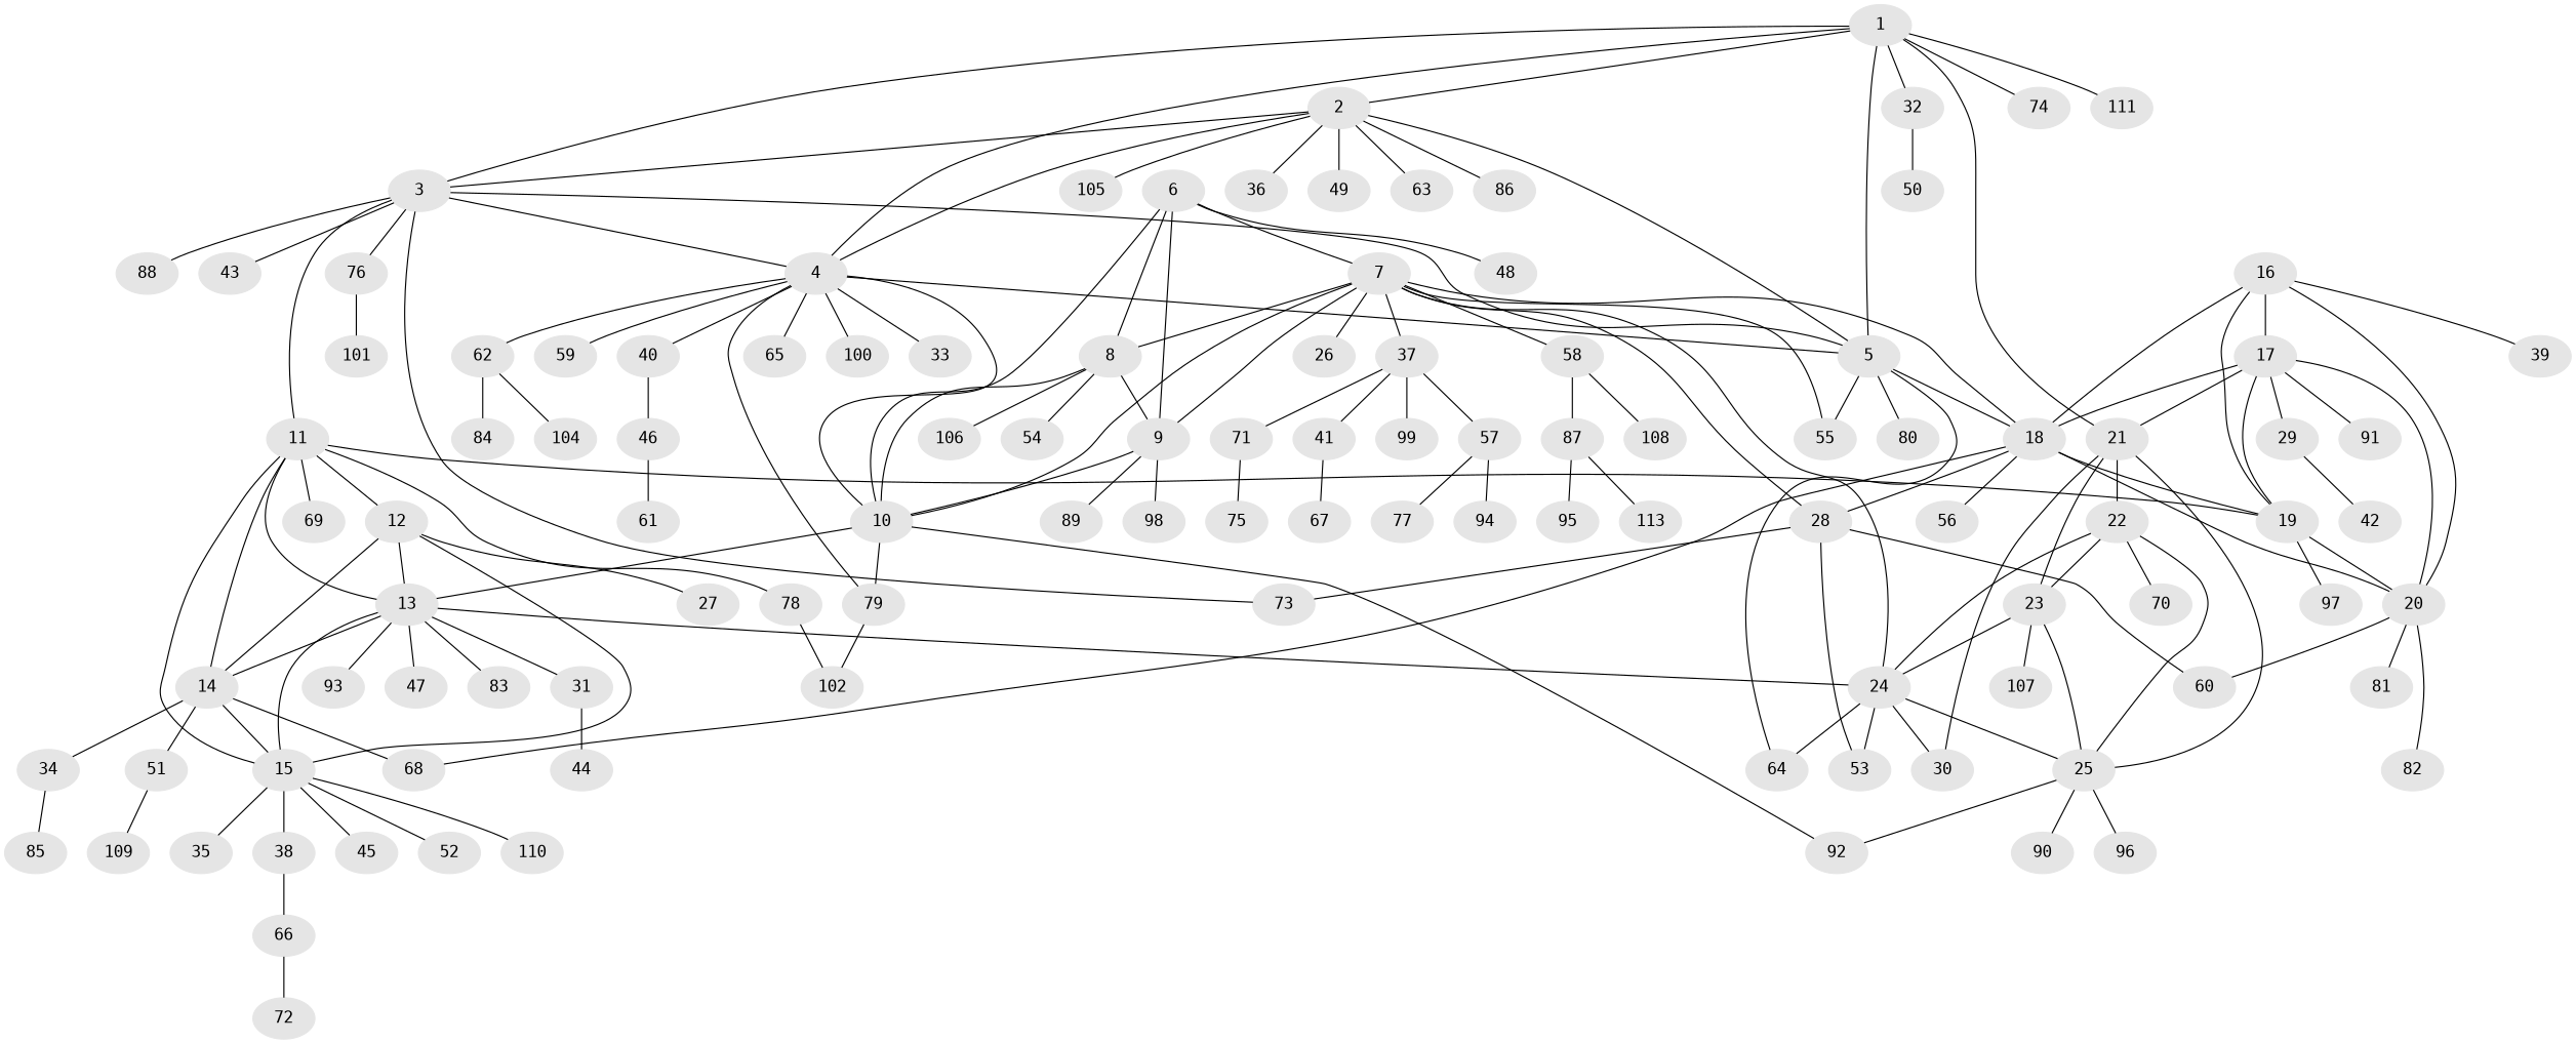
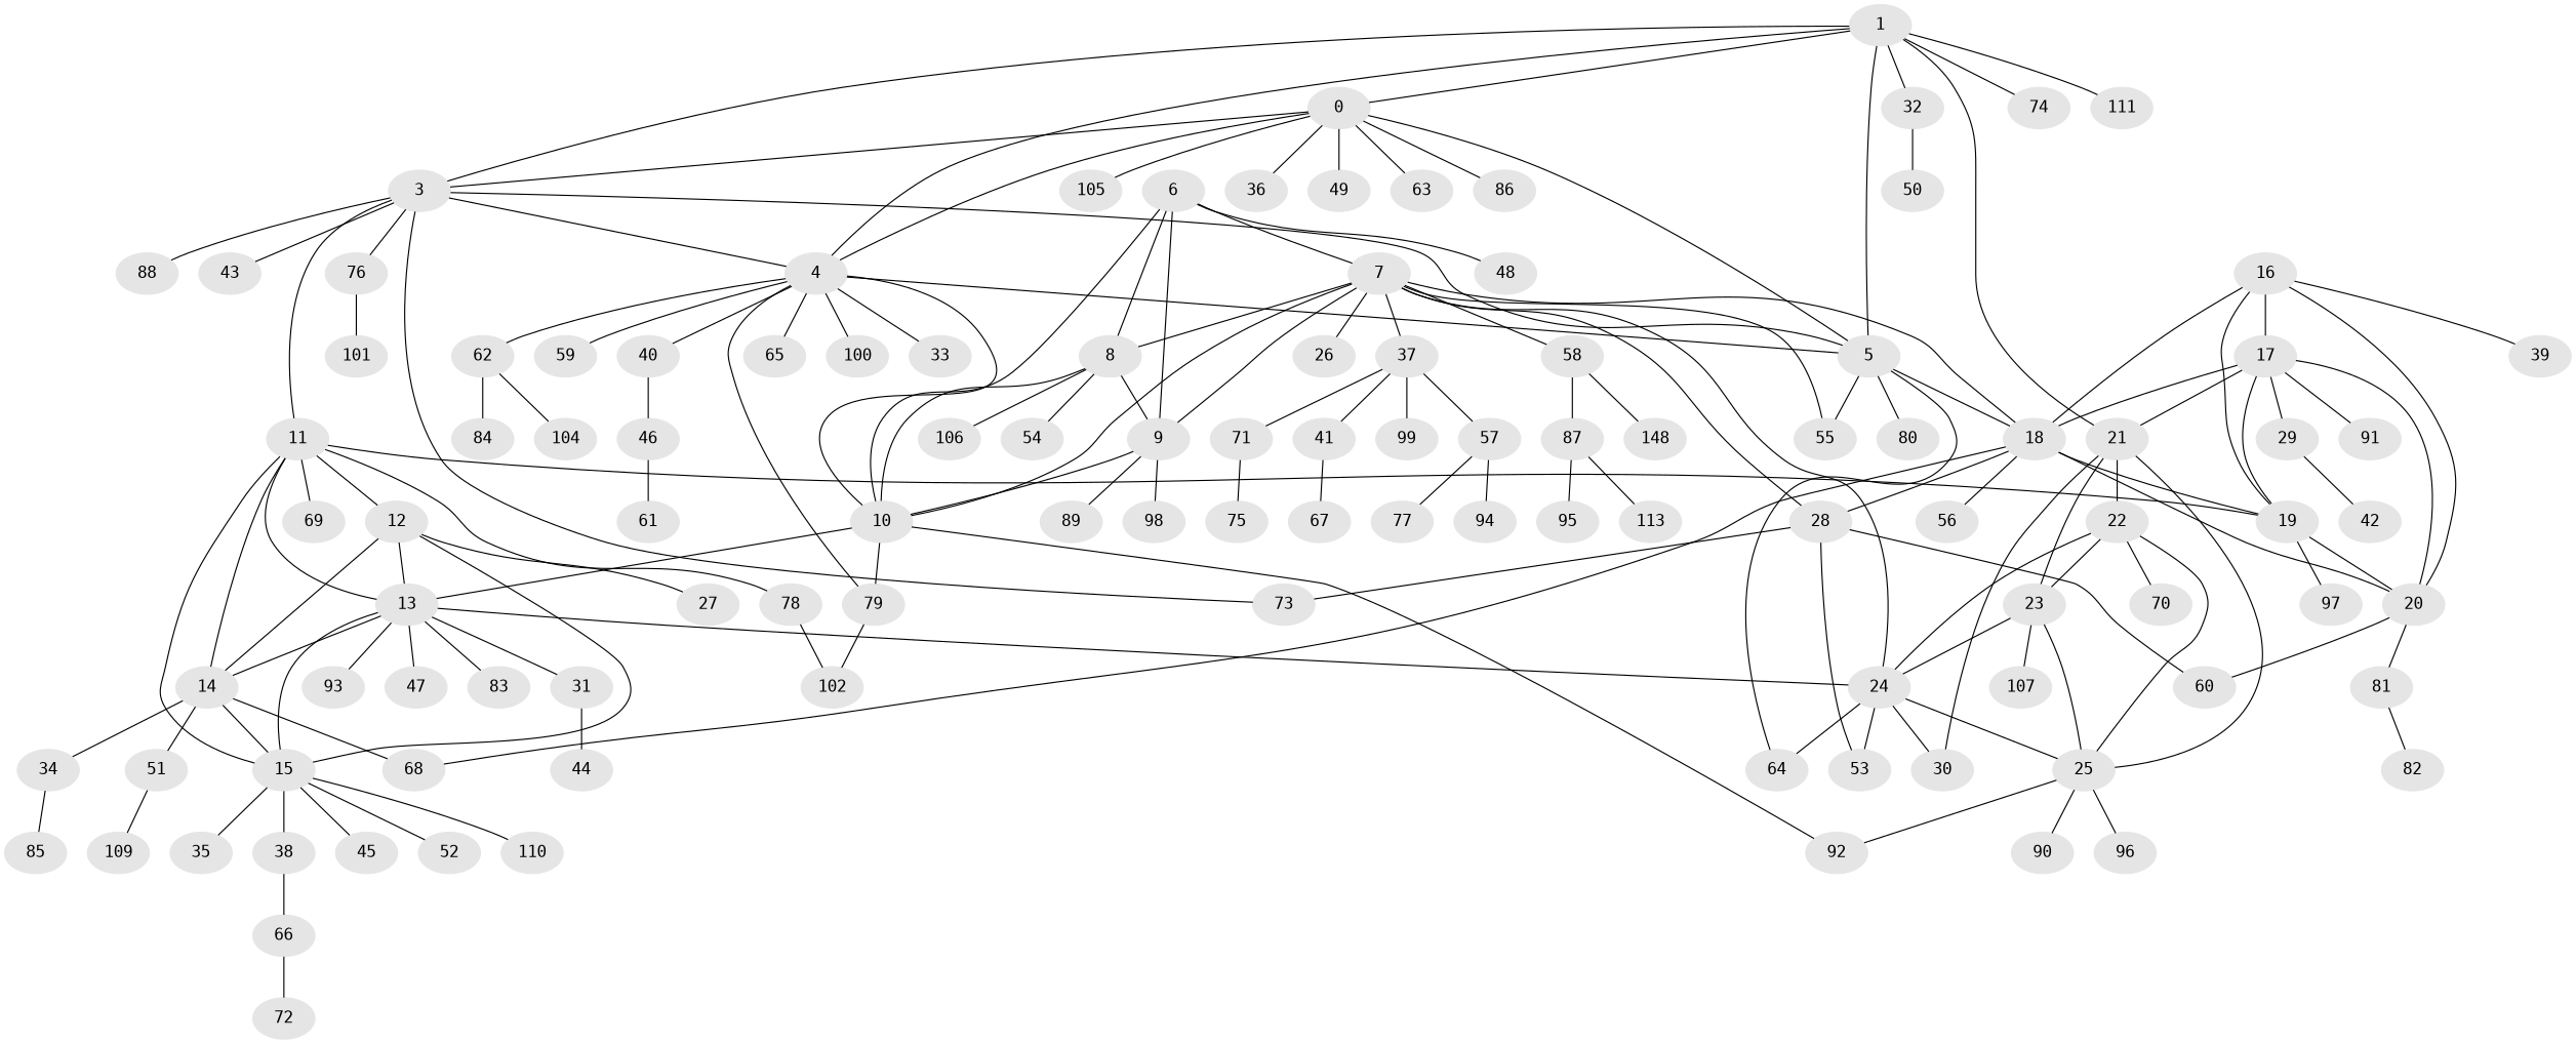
  graph {
    fontname="DejaVu Sans Mono"
    node [color=gray90 fontname="DejaVu Sans Mono" style=filled]
    edge [fontname="DejaVu Sans Mono"]
    1
-   2
+   2 [label=0]
    3
    4
    5
    21
    32
    74
    111
    36
    49
    63
    86
    105
    11
    43
    73
    76
    88
    10
    33
    40
    59
    62
    65
    79
    100
    18
    55
    64
    80
    22
    23
    25
    30
    50
    13
    12
    14
    15
    19
    69
    78
    101
    92
    46
    84
    104
    102
    28
    68
    20
    56
    6
    7
    8
    9
    48
    24
    26
    37
    58
    54
    106
    89
    98
    53
    60
    41
    57
    71
    99
    87
-   108
+   108 [label=148]
    31
    47
    83
    93
    27
    34
    51
    35
    38
    45
    52
    110
    97
    44
    85
    109
    66
    16
    17
    39
    29
    91
    81
    82
    42
    70
    107
    90
    96
    67
    77
    94
    75
    72
    61
    95
    n111 [label=113]
    1 -- 2
    1 -- 3
    1 -- 4
    1 -- 5
    1 -- 21
    1 -- 32
    1 -- 74
    1 -- 111
    2 -- 3
    2 -- 4
    2 -- 5
    2 -- 36
    2 -- 49
    2 -- 63
    2 -- 86
    2 -- 105
    3 -- 4
    3 -- 5
    3 -- 11
    3 -- 43
    3 -- 73
    3 -- 76
    3 -- 88
    4 -- 5
    4 -- 10
    4 -- 33
    4 -- 40
    4 -- 59
    4 -- 62
    4 -- 65
    4 -- 79
    4 -- 100
    5 -- 18
    5 -- 55
    5 -- 64
    5 -- 80
    21 -- 22
    21 -- 23
    21 -- 25
    21 -- 30
    32 -- 50
    11 -- 13
    11 -- 12
    11 -- 14
    11 -- 15
    11 -- 19
    11 -- 69
    11 -- 78
    76 -- 101
    10 -- 79
    10 -- 13
    10 -- 92
    40 -- 46
    62 -- 84
    62 -- 104
    79 -- 102
    18 -- 19
    18 -- 28
    18 -- 68
    18 -- 20
    18 -- 56
    22 -- 23
    22 -- 25
    22 -- 24
    22 -- 70
    23 -- 25
    23 -- 24
    23 -- 107
    25 -- 92
    25 -- 90
    25 -- 96
    13 -- 14
    13 -- 15
    13 -- 24
    13 -- 31
    13 -- 47
    13 -- 83
    13 -- 93
    12 -- 13
    12 -- 14
    12 -- 15
    12 -- 27
    14 -- 15
    14 -- 68
    14 -- 34
    14 -- 51
    15 -- 35
    15 -- 38
    15 -- 45
    15 -- 52
    15 -- 110
    19 -- 20
    19 -- 97
    78 -- 102
    46 -- 61
    28 -- 73
    28 -- 53
    28 -- 60
    20 -- 60
    20 -- 81
-   20 -- 82
+   81 -- 82
    6 -- 10
    6 -- 7
    6 -- 8
    6 -- 9
    6 -- 48
    7 -- 10
    7 -- 18
    7 -- 55
    7 -- 28
    7 -- 8
    7 -- 9
    7 -- 24
    7 -- 26
    7 -- 37
    7 -- 58
    8 -- 10
    8 -- 9
    8 -- 54
    8 -- 106
    9 -- 10
    9 -- 89
    9 -- 98
    24 -- 64
    24 -- 25
    24 -- 30
    24 -- 53
    37 -- 41
    37 -- 57
    37 -- 71
    37 -- 99
    58 -- 87
    58 -- 108
    41 -- 67
    57 -- 77
    57 -- 94
    71 -- 75
    87 -- 95
    87 -- n111
    31 -- 44
    34 -- 85
    51 -- 109
    38 -- 66
    66 -- 72
    16 -- 18
    16 -- 19
    16 -- 20
    16 -- 17
    16 -- 39
    17 -- 21
    17 -- 18
    17 -- 19
    17 -- 20
    17 -- 29
    17 -- 91
    29 -- 42
  }
